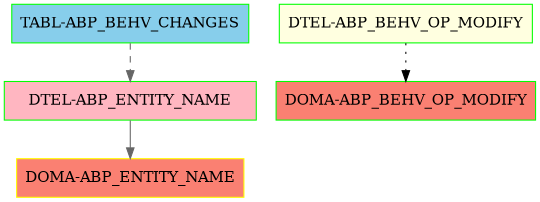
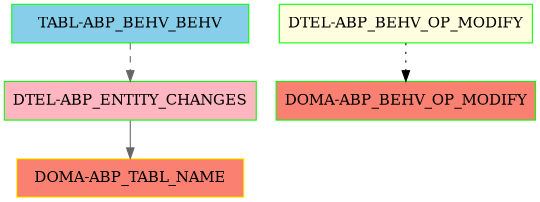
  digraph {
    node [color=green fillcolor=salmon shape=box style=filled]
    edge [color=gray40]
-   "TABL-ABP_BEHV_CHANGES" [fillcolor=skyblue]
-   "DTEL-ABP_ENTITY_NAME" [fillcolor=lightpink]
-   "DOMA-ABP_ENTITY_NAME" [color=yellow]
+   "TABL-ABP_BEHV_CHANGES" [fillcolor=skyblue label="TABL-ABP_BEHV_BEHV"]
+   "DTEL-ABP_ENTITY_NAME" [fillcolor=lightpink label="DTEL-ABP_ENTITY_CHANGES"]
+   "DOMA-ABP_ENTITY_NAME" [color=yellow label="DOMA-ABP_TABL_NAME"]
    "DTEL-ABP_BEHV_OP_MODIFY" [fillcolor=lightyellow]
    "DOMA-ABP_BEHV_OP_MODIFY"
    "TABL-ABP_BEHV_CHANGES" -> "DTEL-ABP_ENTITY_NAME" [style=dashed]
    "DTEL-ABP_ENTITY_NAME" -> "DOMA-ABP_ENTITY_NAME" [style=solid]
    "DTEL-ABP_BEHV_OP_MODIFY" -> "DOMA-ABP_BEHV_OP_MODIFY" [color=black style=dotted]
  }
